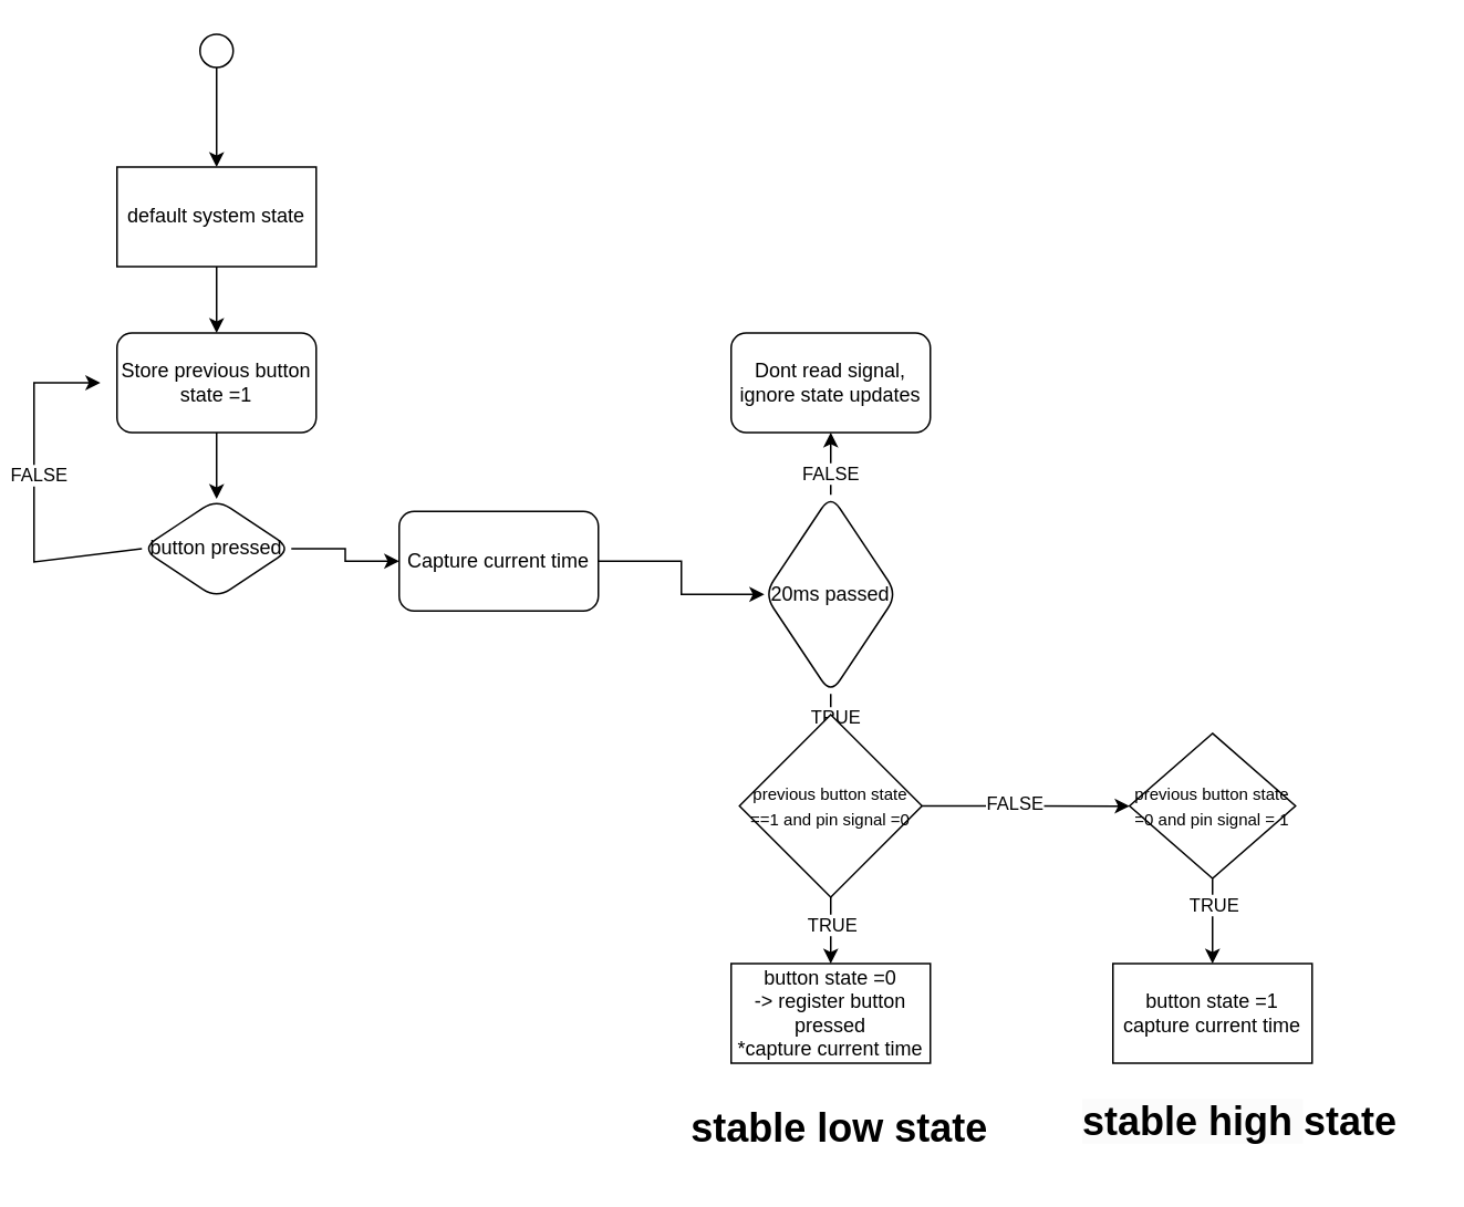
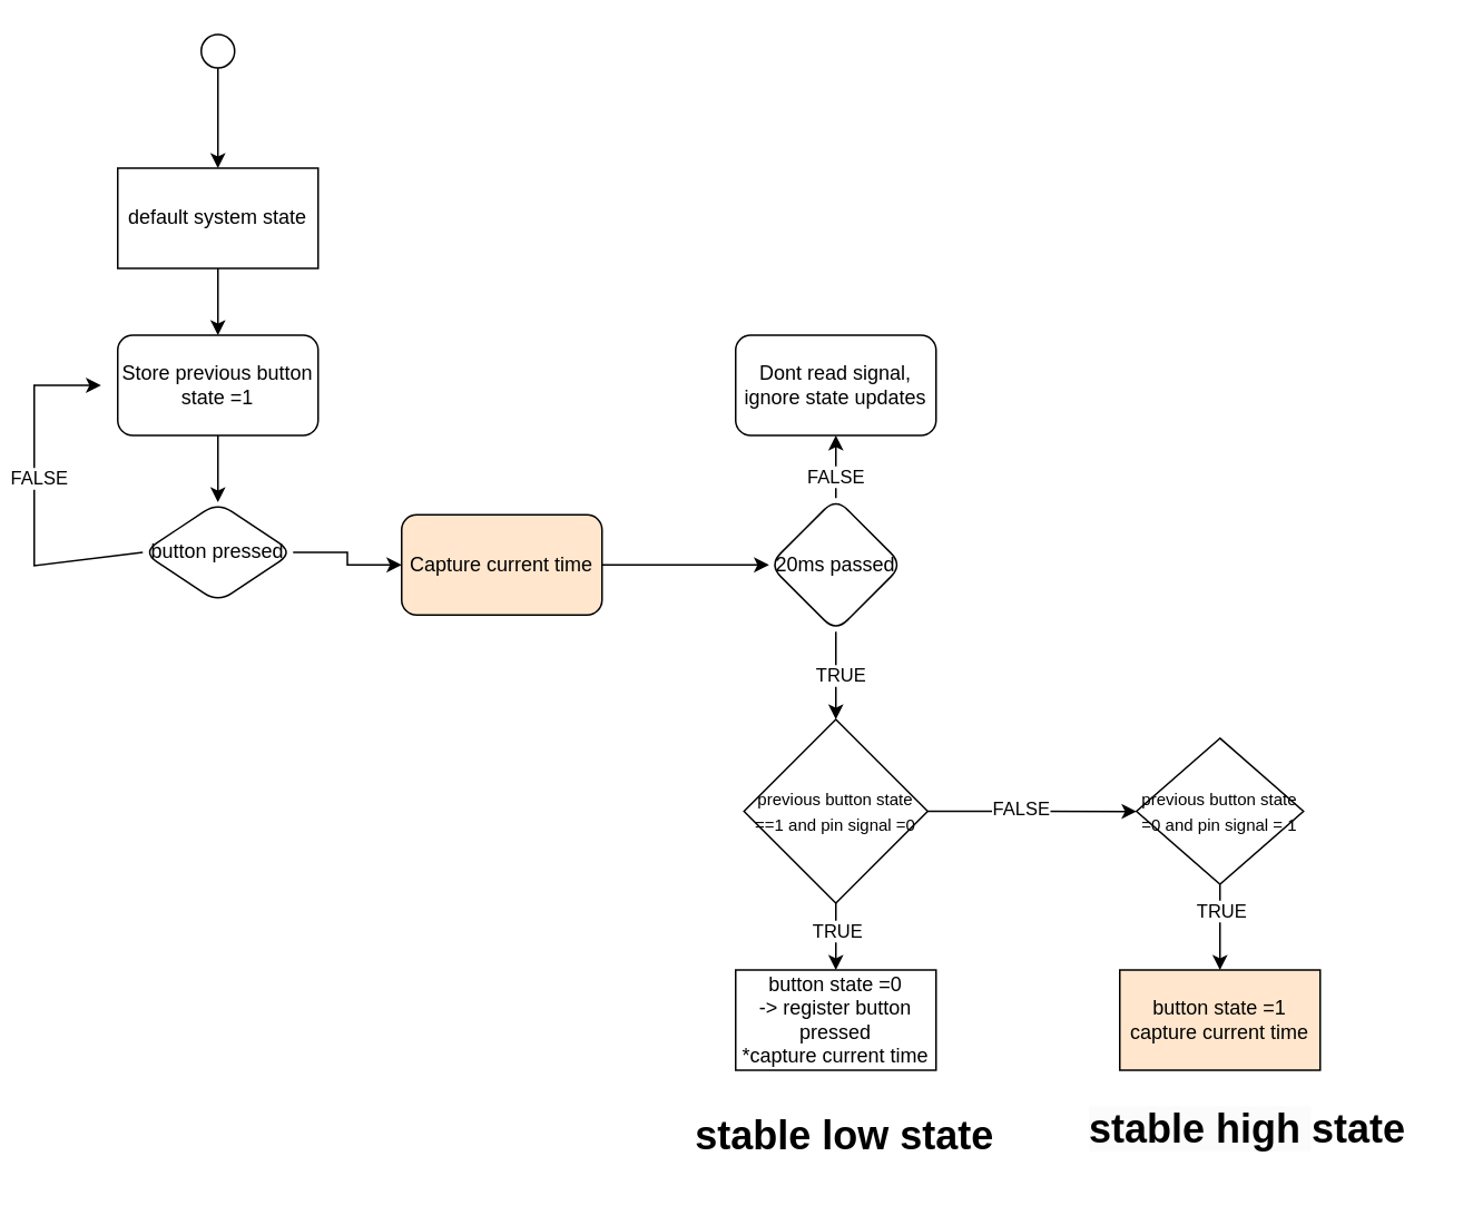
  <mxCell id="0" />
  <mxCell id="1" parent="0" />
  <mxCell id="2" value="" style="edgeStyle=orthogonalEdgeStyle;rounded=0;orthogonalLoop=1;jettySize=auto;html=1;" edge="1" parent="1" source="3"><mxGeometry relative="1" as="geometry"><mxPoint x="130" y="200" as="targetPoint" /></mxGeometry></mxCell>
  <mxCell id="3" value="default system state" style="rounded=0;whiteSpace=wrap;html=1;" vertex="1" parent="1"><mxGeometry x="70" y="100" width="120" height="60" as="geometry" /></mxCell>
  <mxCell id="4" value="" style="edgeStyle=orthogonalEdgeStyle;rounded=0;orthogonalLoop=1;jettySize=auto;html=1;" edge="1" parent="1" source="5" target="3"><mxGeometry relative="1" as="geometry" /></mxCell>
  <mxCell id="5" value="" style="ellipse;whiteSpace=wrap;html=1;aspect=fixed;" vertex="1" parent="1"><mxGeometry x="120" y="20" width="20" height="20" as="geometry" /></mxCell>
  <mxCell id="6" value="" style="edgeStyle=orthogonalEdgeStyle;rounded=0;orthogonalLoop=1;jettySize=auto;html=1;" edge="1" parent="1" source="7" target="9"><mxGeometry relative="1" as="geometry" /></mxCell>
  <mxCell id="7" value="Store previous button state =1" style="rounded=1;whiteSpace=wrap;html=1;" vertex="1" parent="1"><mxGeometry x="70" y="200" width="120" height="60" as="geometry" /></mxCell>
  <mxCell id="8" value="" style="edgeStyle=orthogonalEdgeStyle;rounded=0;orthogonalLoop=1;jettySize=auto;html=1;" edge="1" parent="1" source="9" target="13"><mxGeometry relative="1" as="geometry" /></mxCell>
  <mxCell id="9" value="button pressed" style="rhombus;whiteSpace=wrap;html=1;rounded=1;" vertex="1" parent="1"><mxGeometry x="85" y="300" width="90" height="60" as="geometry" /></mxCell>
  <mxCell id="10" value="" style="endArrow=classic;html=1;rounded=0;exitX=0;exitY=0.5;exitDx=0;exitDy=0;" edge="1" parent="1" source="9"><mxGeometry width="50" height="50" relative="1" as="geometry"><mxPoint x="360" y="270" as="sourcePoint" /><mxPoint x="60" y="230" as="targetPoint" /><Array as="points"><mxPoint x="20" y="338" /><mxPoint x="20" y="230" /></Array></mxGeometry></mxCell>
  <mxCell id="11" value="FALSE" style="edgeLabel;html=1;align=center;verticalAlign=middle;resizable=0;points=[];" vertex="1" connectable="0" parent="10"><mxGeometry x="0.108" y="-2" relative="1" as="geometry"><mxPoint as="offset" /></mxGeometry></mxCell>
  <mxCell id="12" value="" style="edgeStyle=orthogonalEdgeStyle;rounded=0;orthogonalLoop=1;jettySize=auto;html=1;" edge="1" parent="1" source="13" target="18"><mxGeometry relative="1" as="geometry" /></mxCell>
- <mxCell id="13" value="Capture current time" style="whiteSpace=wrap;html=1;rounded=1;" vertex="1" parent="1"><mxGeometry x="240" y="307.5" width="120" height="60" as="geometry" /></mxCell>
+ <mxCell id="13" value="Capture current time" style="whiteSpace=wrap;html=1;rounded=1;fillColor=#ffe6cc;" vertex="1" parent="1"><mxGeometry x="240" y="307.5" width="120" height="60" as="geometry" /></mxCell>
  <mxCell id="14" value="" style="edgeStyle=orthogonalEdgeStyle;rounded=0;orthogonalLoop=1;jettySize=auto;html=1;" edge="1" parent="1" source="18" target="19"><mxGeometry relative="1" as="geometry" /></mxCell>
  <mxCell id="15" value="FALSE" style="edgeLabel;html=1;align=center;verticalAlign=middle;resizable=0;points=[];" vertex="1" connectable="0" parent="14"><mxGeometry x="-0.318" y="1" relative="1" as="geometry"><mxPoint y="1" as="offset" /></mxGeometry></mxCell>
  <mxCell id="16" value="" style="edgeStyle=orthogonalEdgeStyle;rounded=0;orthogonalLoop=1;jettySize=auto;html=1;" edge="1" parent="1" source="18"><mxGeometry relative="1" as="geometry"><mxPoint x="500" y="430" as="targetPoint" /></mxGeometry></mxCell>
  <mxCell id="17" value="TRUE" style="edgeLabel;html=1;align=center;verticalAlign=middle;resizable=0;points=[];" vertex="1" connectable="0" parent="16"><mxGeometry x="-0.067" y="2" relative="1" as="geometry"><mxPoint y="1" as="offset" /></mxGeometry></mxCell>
- <mxCell id="18" value="20ms passed" style="rhombus;whiteSpace=wrap;html=1;rounded=1;" vertex="1" parent="1"><mxGeometry x="460" y="297.5" width="80" height="120" as="geometry" /></mxCell>
+ <mxCell id="18" value="20ms passed" style="rhombus;whiteSpace=wrap;html=1;rounded=1;" vertex="1" parent="1"><mxGeometry x="460" y="297.5" width="80" height="80" as="geometry" /></mxCell>
  <mxCell id="19" value="Dont read signal, ignore state updates" style="whiteSpace=wrap;html=1;rounded=1;" vertex="1" parent="1"><mxGeometry x="440" y="200" width="120" height="60" as="geometry" /></mxCell>
  <mxCell id="20" value="" style="edgeStyle=orthogonalEdgeStyle;rounded=0;orthogonalLoop=1;jettySize=auto;html=1;" edge="1" parent="1" source="24" target="27"><mxGeometry relative="1" as="geometry" /></mxCell>
  <mxCell id="21" value="FALSE" style="edgeLabel;html=1;align=center;verticalAlign=middle;resizable=0;points=[];" vertex="1" connectable="0" parent="20"><mxGeometry x="-0.117" y="2" relative="1" as="geometry"><mxPoint as="offset" /></mxGeometry></mxCell>
  <mxCell id="22" value="" style="edgeStyle=orthogonalEdgeStyle;rounded=0;orthogonalLoop=1;jettySize=auto;html=1;" edge="1" parent="1" source="24" target="28"><mxGeometry relative="1" as="geometry" /></mxCell>
  <mxCell id="23" value="TRUE" style="edgeLabel;html=1;align=center;verticalAlign=middle;resizable=0;points=[];" vertex="1" connectable="0" parent="22"><mxGeometry x="-0.183" relative="1" as="geometry"><mxPoint as="offset" /></mxGeometry></mxCell>
  <mxCell id="24" value="&lt;font style=&quot;font-size: 10px;&quot;&gt;previous button state ==1 and pin signal =0&lt;/font&gt;" style="rhombus;whiteSpace=wrap;html=1;" vertex="1" parent="1"><mxGeometry x="445" y="430" width="110" height="110" as="geometry" /></mxCell>
  <mxCell id="25" value="" style="edgeStyle=orthogonalEdgeStyle;rounded=0;orthogonalLoop=1;jettySize=auto;html=1;" edge="1" parent="1" source="27" target="29"><mxGeometry relative="1" as="geometry" /></mxCell>
  <mxCell id="26" value="TRUE" style="edgeLabel;html=1;align=center;verticalAlign=middle;resizable=0;points=[];" vertex="1" connectable="0" parent="25"><mxGeometry x="-0.371" relative="1" as="geometry"><mxPoint as="offset" /></mxGeometry></mxCell>
  <mxCell id="27" value="&lt;font style=&quot;font-size: 10px;&quot;&gt;previous button state =0 and pin signal = 1&lt;/font&gt;" style="rhombus;whiteSpace=wrap;html=1;" vertex="1" parent="1"><mxGeometry x="680" y="441.25" width="100" height="87.5" as="geometry" /></mxCell>
  <mxCell id="28" value="button state =0&lt;div&gt;-&amp;gt; register button pressed&lt;/div&gt;&lt;div&gt;*capture current time&lt;/div&gt;" style="whiteSpace=wrap;html=1;" vertex="1" parent="1"><mxGeometry x="440" y="580" width="120" height="60" as="geometry" /></mxCell>
- <mxCell id="29" value="button state =1&lt;div&gt;capture current time&lt;/div&gt;" style="whiteSpace=wrap;html=1;" vertex="1" parent="1"><mxGeometry x="670" y="580" width="120" height="60" as="geometry" /></mxCell>
+ <mxCell id="29" value="button state =1&lt;div&gt;capture current time&lt;/div&gt;" style="whiteSpace=wrap;html=1;fillColor=#ffe6cc;" vertex="1" parent="1"><mxGeometry x="670" y="580" width="120" height="60" as="geometry" /></mxCell>
  <mxCell id="30" value="stable low state" style="text;strokeColor=none;fillColor=none;html=1;fontSize=24;fontStyle=1;verticalAlign=middle;align=center;" vertex="1" parent="1"><mxGeometry x="455" y="660" width="100" height="40" as="geometry" /></mxCell>
  <mxCell id="31" value="&lt;span style=&quot;color: rgb(0, 0, 0); font-family: Helvetica; font-size: 24px; font-style: normal; font-variant-ligatures: normal; font-variant-caps: normal; font-weight: 700; letter-spacing: normal; orphans: 2; text-align: center; text-indent: 0px; text-transform: none; widows: 2; word-spacing: 0px; -webkit-text-stroke-width: 0px; white-space: nowrap; background-color: rgb(251, 251, 251); text-decoration-thickness: initial; text-decoration-style: initial; text-decoration-color: initial; display: inline !important; float: none;&quot;&gt;stable high&amp;nbsp;&lt;/span&gt;&lt;span style=&quot;font-size: 24px; font-weight: 700; text-align: center; text-wrap: nowrap;&quot;&gt;state&lt;/span&gt;" style="text;whiteSpace=wrap;html=1;" vertex="1" parent="1"><mxGeometry x="650" y="655" width="210" height="50" as="geometry" /></mxCell>
